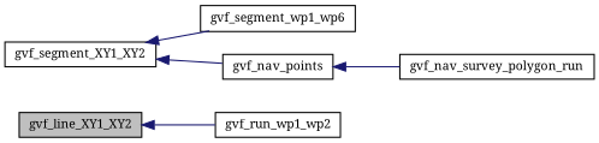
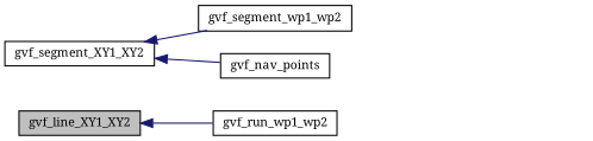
  digraph {
    fontname="Noto Serif"
    rankdir=LR
    node [color=black fillcolor=white fontname="Noto Serif" fontsize=10 shape=record style=filled]
    edge [color=midnightblue dir=back fontname="Noto Serif" fontsize=10 labelfontname=FreeSans labelfontsize=10 style=solid]
    n1 [fillcolor=grey75 fontcolor=black height=0.2 label=gvf_line_XY1_XY2 width=0.4]
    n2 [height=0.2 label=gvf_run_wp1_wp2 width=0.4]
    n3 [height=0.2 label=gvf_segment_XY1_XY2 width=0.4]
-   n4 [height=0.2 label=gvf_segment_wp1_wp6 width=0.4]
+   n4 [height=0.2 label=gvf_segment_wp1_wp2 width=0.4]
    n5 [height=0.2 label=gvf_nav_points width=0.4]
-   n6 [height=0.2 label=gvf_nav_survey_polygon_run width=0.4]
    n1 -> n2
    n3 -> n4
    n3 -> n5
-   n5 -> n6
  }
